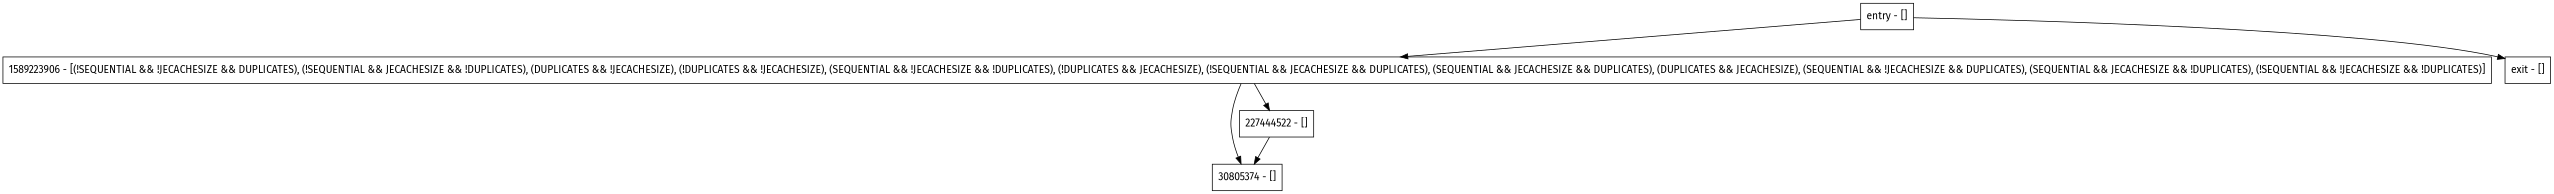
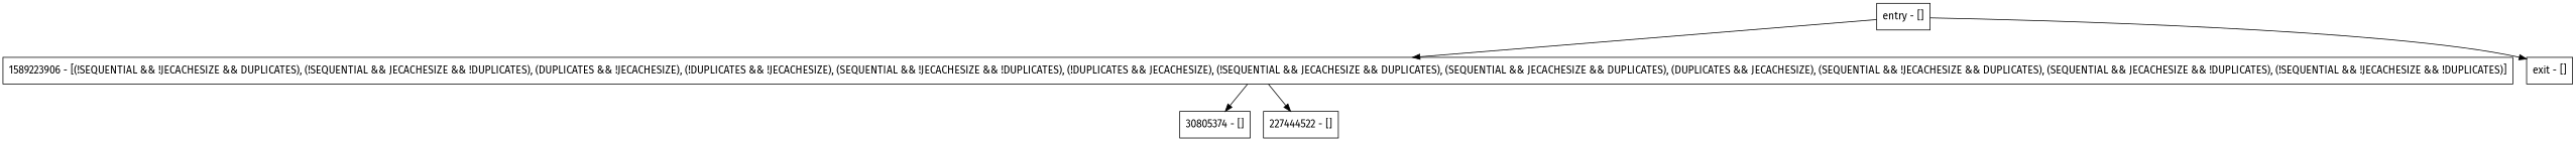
  digraph {
    fontname="Fira Sans"
    node [fontname="Fira Sans" shape=record]
    edge [fontname="Fira Sans"]
    n1 [label="entry - []"]
    n2 [label="1589223906 - [(!SEQUENTIAL && !JECACHESIZE && DUPLICATES), (!SEQUENTIAL && JECACHESIZE && !DUPLICATES), (DUPLICATES && !JECACHESIZE), (!DUPLICATES && !JECACHESIZE), (SEQUENTIAL && !JECACHESIZE && !DUPLICATES), (!DUPLICATES && JECACHESIZE), (!SEQUENTIAL && JECACHESIZE && DUPLICATES), (SEQUENTIAL && JECACHESIZE && DUPLICATES), (DUPLICATES && JECACHESIZE), (SEQUENTIAL && !JECACHESIZE && DUPLICATES), (SEQUENTIAL && JECACHESIZE && !DUPLICATES), (!SEQUENTIAL && !JECACHESIZE && !DUPLICATES)]"]
    n3 [label="exit - []"]
    n4 [label="30805374 - []"]
    n5 [label="227444522 - []"]
    n1 -> n2
    n1 -> n3
    n2 -> n4
    n2 -> n5
-   n5 -> n4
  }
